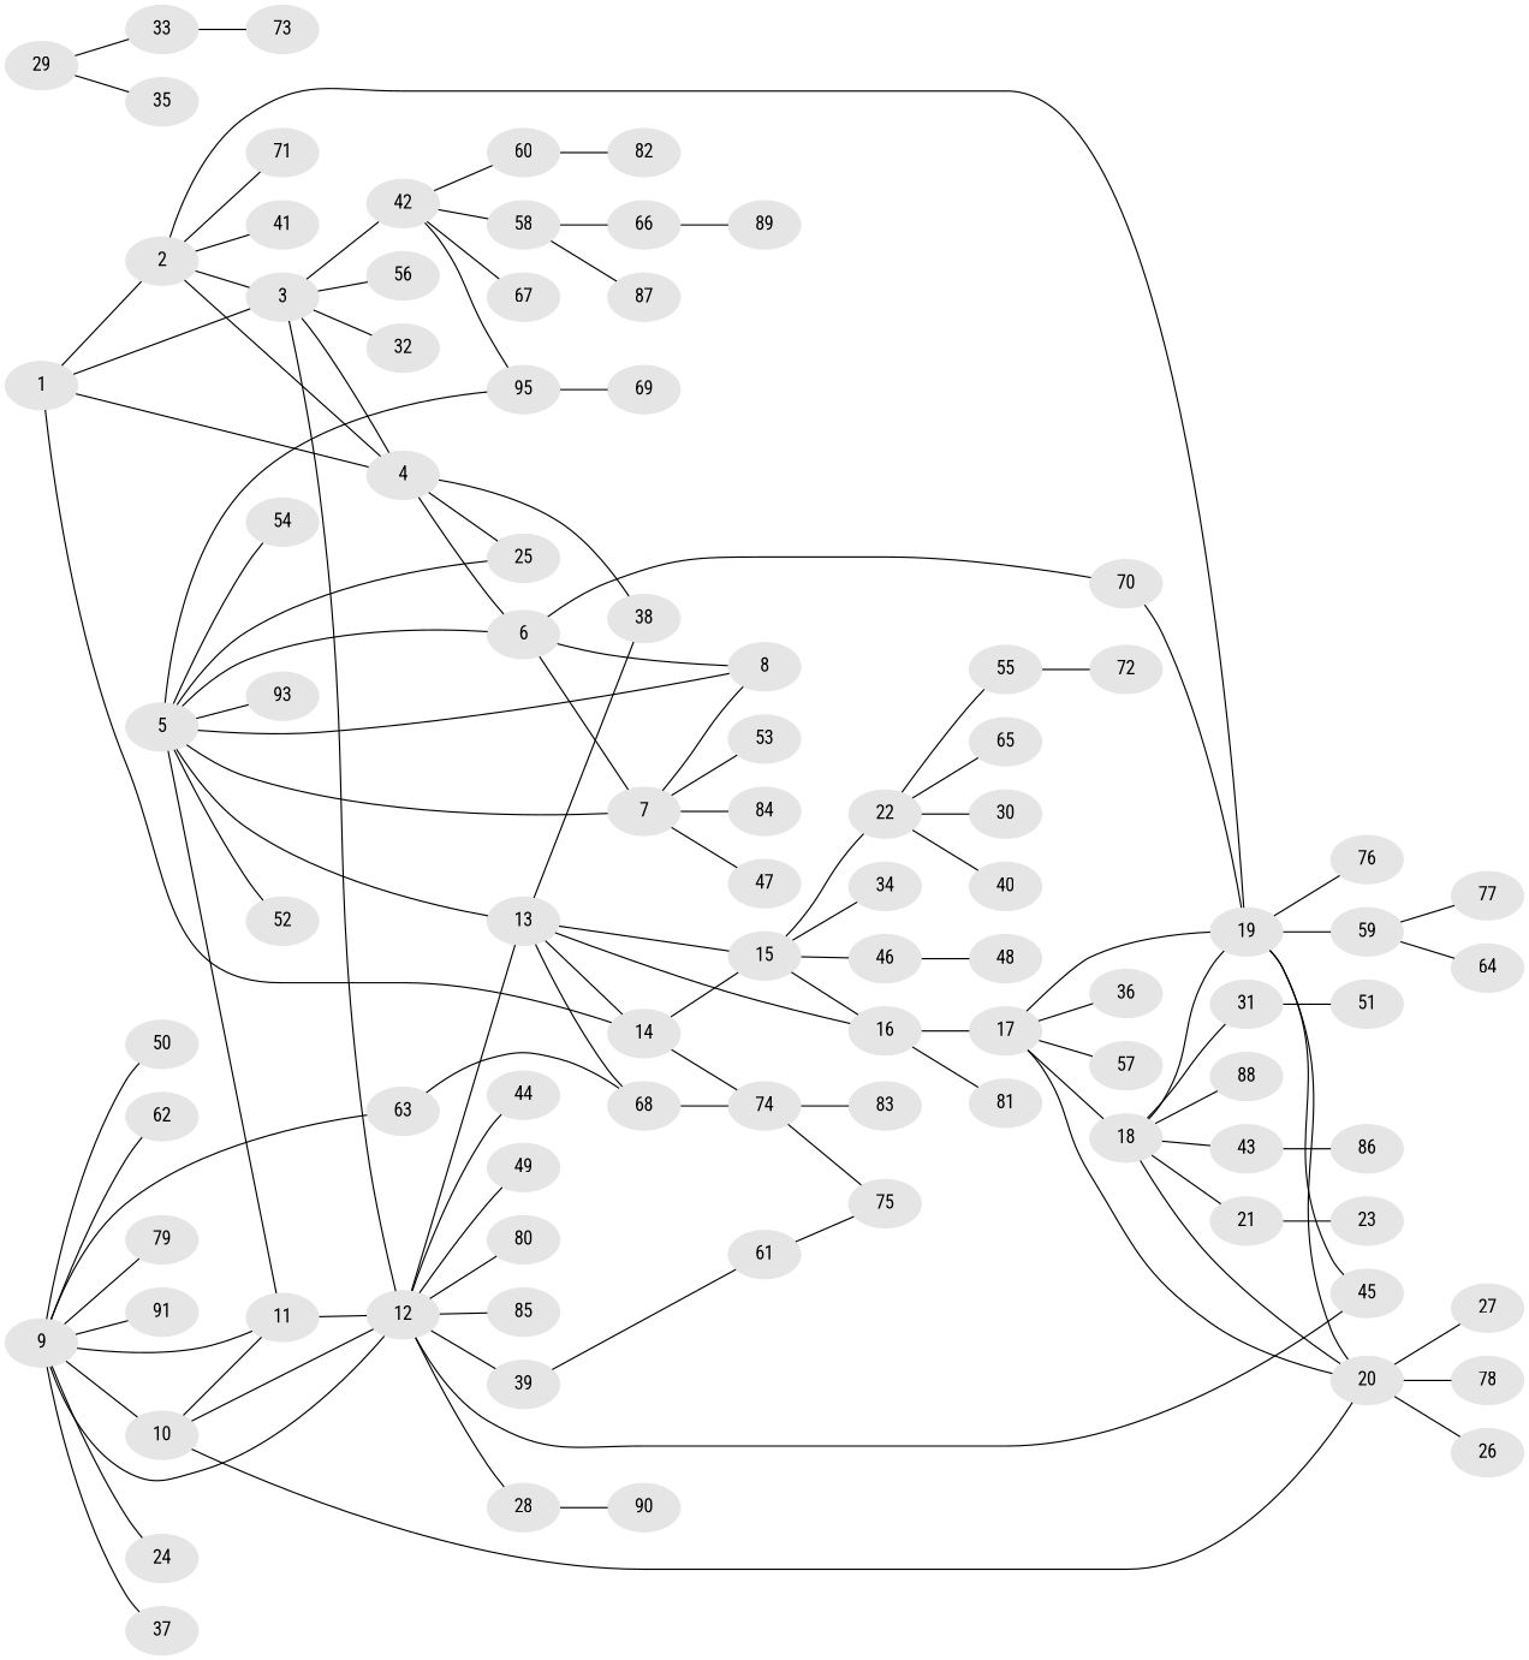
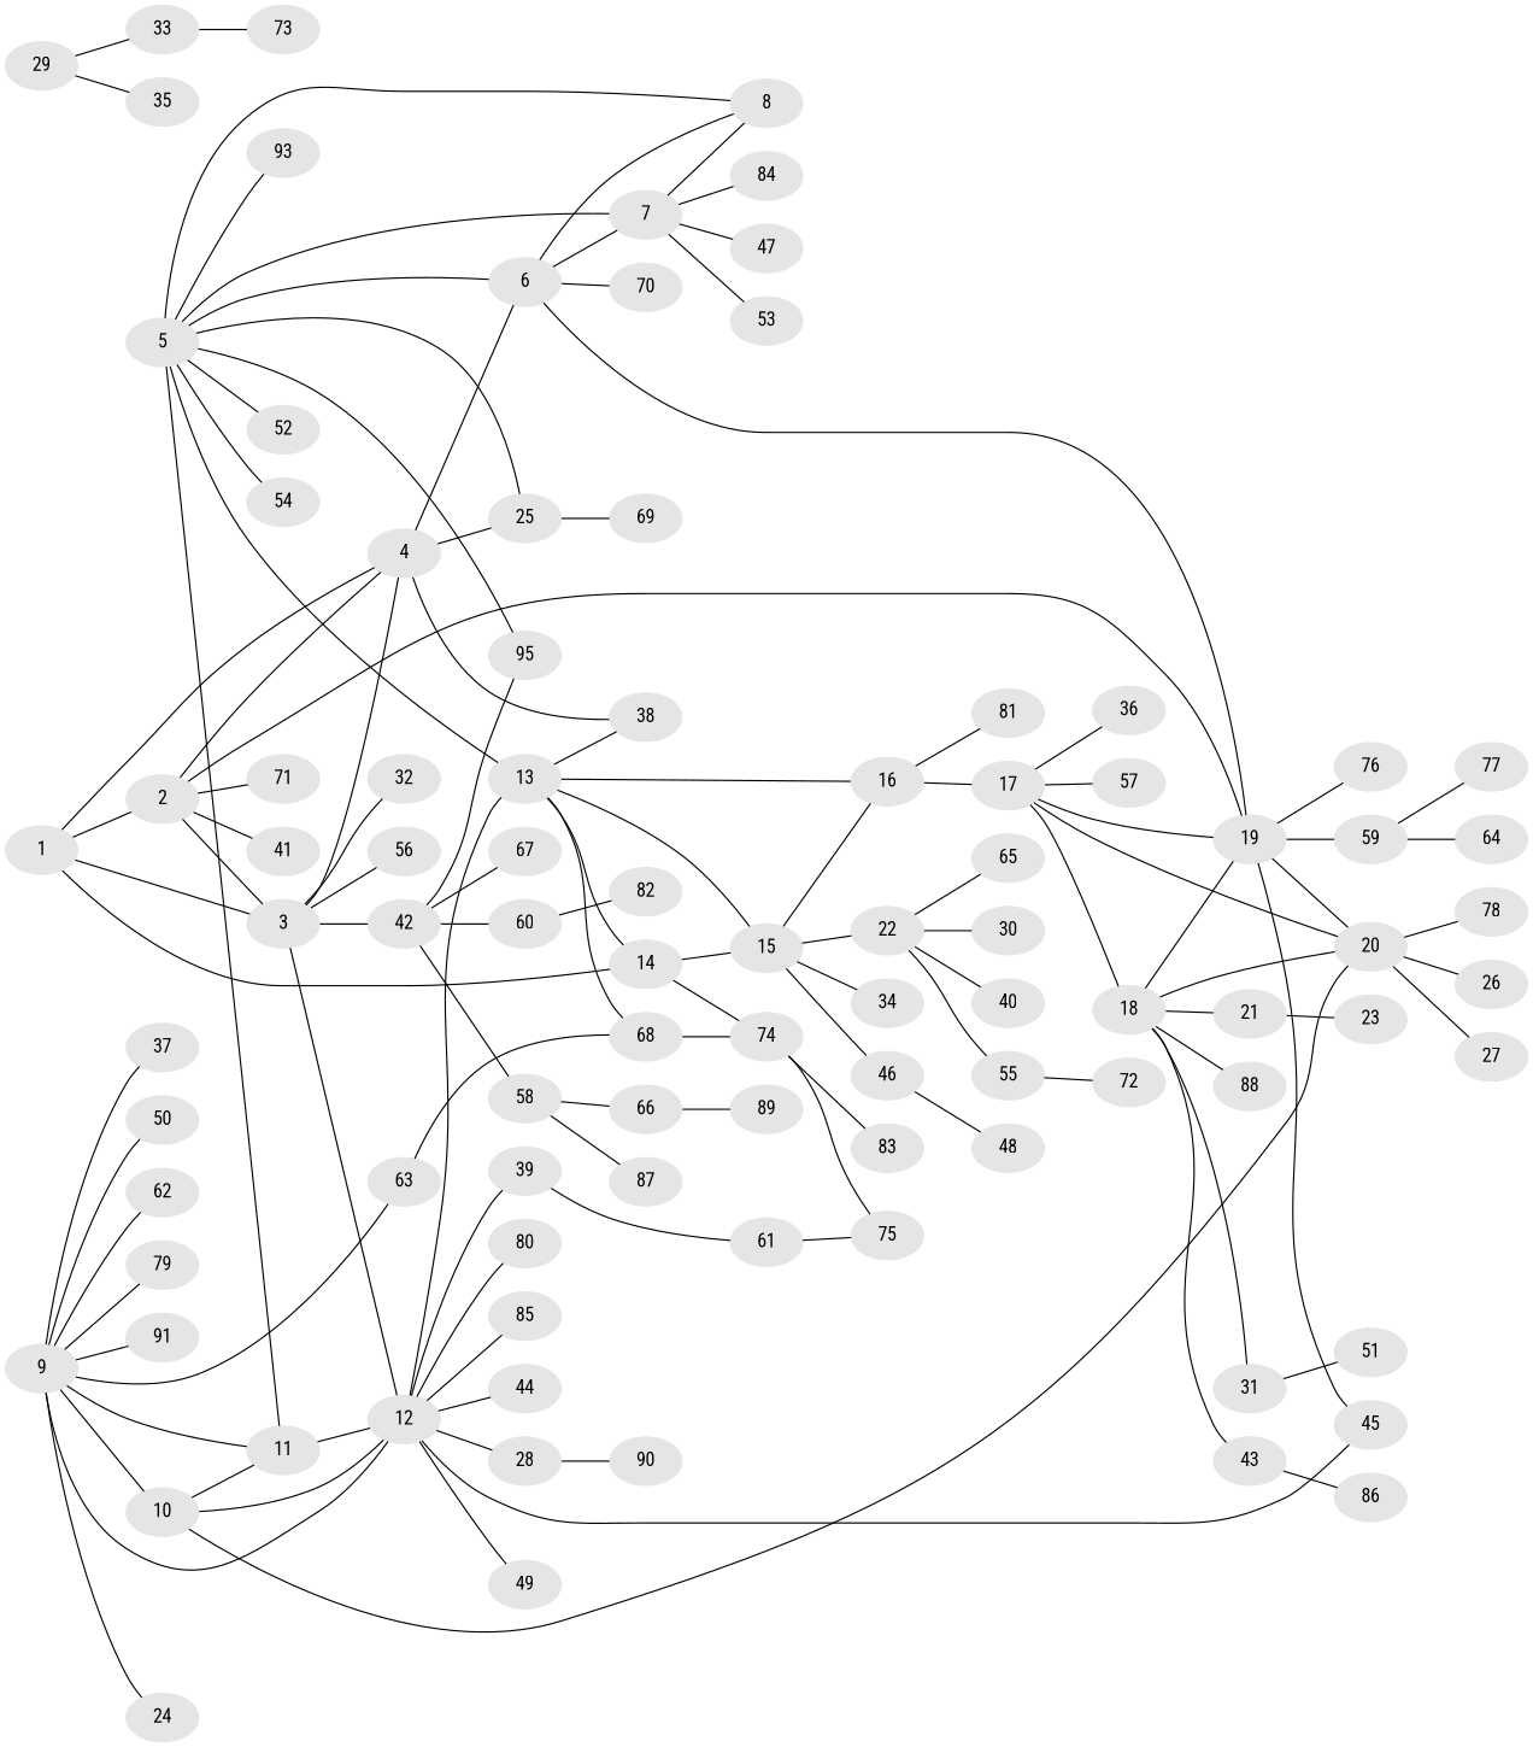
  graph {
    fontname="Roboto Condensed"
    rankdir=LR
    node [color=gray90 fontname="Roboto Condensed" style=filled]
    edge [fontname="Roboto Condensed"]
    1
    2
    3
    4
    14
    19
    41
    71
    12
    32
    42
    56
    6
    25
    38
    15
    74
    20
    45
    59
    76
    13
    28
    39
    44
    49
    80
    85
    n29 [label=95]
    58
    60
    67
    7
    8
    70
    69
    5
    11
    52
    54
    93
    47
    53
    84
    16
    68
    29
    33
    35
    9
    10
    24
    37
    50
    62
    63
    79
    91
    26
    27
    78
    90
    61
    22
    34
    46
    17
    81
    75
    83
    30
    40
    55
    65
    48
    18
    36
    57
    21
    31
    43
    88
    23
    51
    86
    64
    77
    72
    73
    66
    87
    82
    89
    1 -- 2
    1 -- 3
    1 -- 4
    1 -- 14
    2 -- 3
    2 -- 4
    2 -- 19
    2 -- 41
    2 -- 71
    3 -- 4
    3 -- 12
    3 -- 32
    3 -- 42
    3 -- 56
    4 -- 6
    4 -- 25
    4 -- 38
    14 -- 15
    14 -- 74
    19 -- 20
    19 -- 45
    19 -- 59
    19 -- 76
    12 -- 45
    12 -- 13
    12 -- 28
    12 -- 39
    12 -- 44
    12 -- 49
    12 -- 80
    12 -- 85
    42 -- n29
    42 -- 58
    42 -- 60
    42 -- 67
-   70 -- 19
+   6 -- 19
    6 -- 7
    6 -- 8
    6 -- 70
-   n29 -- 69
+   25 -- 69
    15 -- 16
    15 -- 22
    15 -- 34
    15 -- 46
    74 -- 75
    74 -- 83
    20 -- 26
    20 -- 27
    20 -- 78
    59 -- 64
    59 -- 77
    13 -- 14
    13 -- 38
    13 -- 15
    13 -- 16
    13 -- 68
    28 -- 90
    39 -- 61
    58 -- 66
    58 -- 87
    60 -- 82
    7 -- 8
    7 -- 47
    7 -- 53
    7 -- 84
    5 -- 6
    5 -- 25
    5 -- 13
    5 -- n29
    5 -- 7
    5 -- 8
    5 -- 11
    5 -- 52
    5 -- 54
    5 -- 93
    11 -- 12
    16 -- 17
    16 -- 81
    68 -- 74
    29 -- 33
    29 -- 35
    33 -- 73
    9 -- 12
    9 -- 11
    9 -- 10
    9 -- 24
    9 -- 37
    9 -- 50
    9 -- 62
    9 -- 63
    9 -- 79
    9 -- 91
    10 -- 12
    10 -- 20
    10 -- 11
    63 -- 68
    61 -- 75
    22 -- 30
    22 -- 40
    22 -- 55
    22 -- 65
    46 -- 48
    17 -- 19
    17 -- 20
    17 -- 18
    17 -- 36
    17 -- 57
    55 -- 72
    18 -- 19
    18 -- 20
    18 -- 21
    18 -- 31
    18 -- 43
    18 -- 88
    21 -- 23
    31 -- 51
    43 -- 86
    66 -- 89
  }
